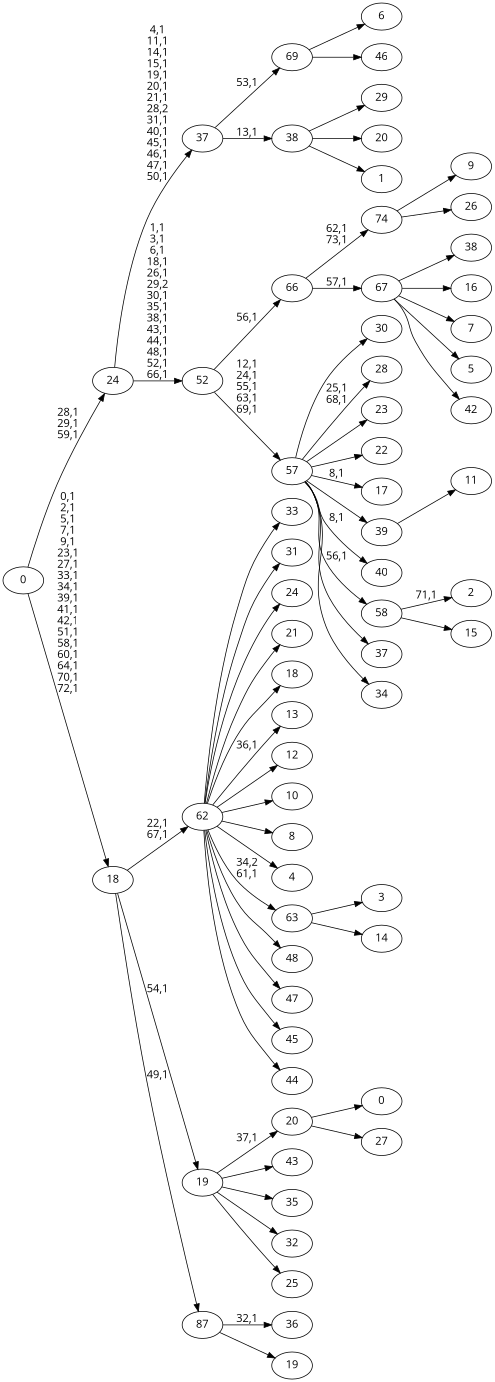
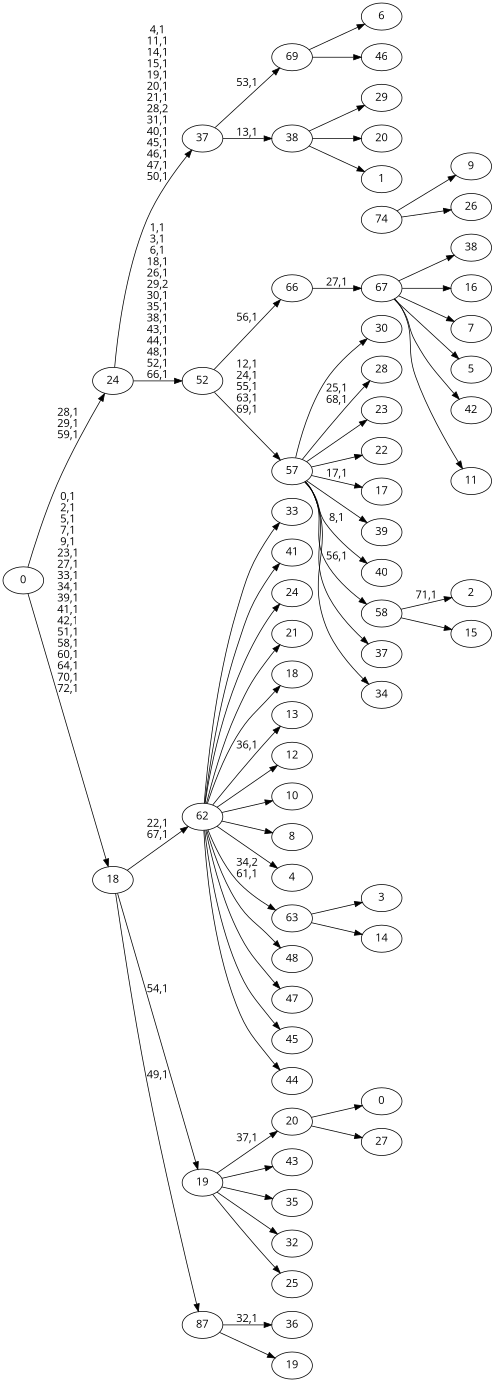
  digraph {
    fontname="Open Sans"
    rankdir=LR
    node [fontname="Open Sans"]
    edge [fontname="Open Sans"]
    n1 [label=48]
    n2 [label=47]
    n3 [label=46]
    n4 [label=45]
    n5 [label=44]
    n6 [label=43]
    n7 [label=42]
    n8 [label=40]
    n9 [label=39]
    n10 [label=38]
    n11 [label=37]
    n12 [label=36]
    n13 [label=35]
    n14 [label=34]
    n15 [label=33]
    n16 [label=32]
-   n17 [label=31]
+   n17 [label=41]
    n18 [label=30]
    n19 [label=29]
    n20 [label=28]
    n21 [label=27]
    n22 [label=26]
    n23 [label=25]
    n24 [label=24]
    n25 [label=23]
    n26 [label=22]
    n27 [label=21]
    n28 [label=20]
    n29 [label=19]
    87
    n31 [label=18]
    n32 [label=17]
    n33 [label=16]
    n34 [label=15]
    n35 [label=14]
    n36 [label=13]
    n37 [label=12]
    n38 [label=11]
    n39 [label=10]
    n40 [label=9]
    74
    n42 [label=8]
    n43 [label=7]
    n44 [label=6]
    69
    n46 [label=5]
    67
    66
    n49 [label=4]
    n50 [label=3]
    63
    62
    n53 [label=2]
    58
    57
    52
    n57 [label=1]
    38
    37
    24
    n61 [label=0]
    20
    19
    18
    0
    87 -> n12 [label="32,1"]
    87 -> n29
    74 -> n22
    74 -> n40
    69 -> n3
    69 -> n44
    67 -> n7
    67 -> n10
    67 -> n33
-   n9 -> n38
+   67 -> n38
    67 -> n43
    67 -> n46
-   66 -> 74 [label="62,1\n73,1"]
-   66 -> 67 [label="57,1"]
+   66 -> 67 [label="27,1"]
    63 -> n35
    63 -> n50
    62 -> n1
    62 -> n2
    62 -> n4
    62 -> n5
    62 -> n15
    62 -> n17
    62 -> n24
    62 -> n27
    62 -> n31
    62 -> n36 [label="36,1"]
    62 -> n37
    62 -> n39
    62 -> n42
    62 -> n49
    62 -> 63 [label="34,2\n61,1"]
    58 -> n34
    58 -> n53 [label="71,1"]
    57 -> n8 [label="8,1"]
    57 -> n9
    57 -> n11
    57 -> n14
    57 -> n18
    57 -> n20 [label="25,1\n68,1"]
    57 -> n25
    57 -> n26
-   57 -> n32 [label="8,1"]
+   57 -> n32 [label="17,1"]
    57 -> 58 [label="56,1"]
    52 -> 66 [label="56,1"]
    52 -> 57 [label="12,1\n24,1\n55,1\n63,1\n69,1"]
    38 -> n19
    38 -> n28
    38 -> n57
    37 -> 69 [label="53,1"]
    37 -> 38 [label="13,1"]
    24 -> 52 [label="1,1\n3,1\n6,1\n18,1\n26,1\n29,2\n30,1\n35,1\n38,1\n43,1\n44,1\n48,1\n52,1\n66,1"]
    24 -> 37 [label="4,1\n11,1\n14,1\n15,1\n19,1\n20,1\n21,1\n28,2\n31,1\n40,1\n45,1\n46,1\n47,1\n50,1"]
    20 -> n21
    20 -> n61
    19 -> n6
    19 -> n13
    19 -> n16
    19 -> n23
    19 -> 20 [label="37,1"]
    18 -> 87 [label="49,1"]
    18 -> 62 [label="22,1\n67,1"]
    18 -> 19 [label="54,1"]
    0 -> 24 [label="28,1\n29,1\n59,1"]
    0 -> 18 [label="0,1\n2,1\n5,1\n7,1\n9,1\n23,1\n27,1\n33,1\n34,1\n39,1\n41,1\n42,1\n51,1\n58,1\n60,1\n64,1\n70,1\n72,1"]
  }
